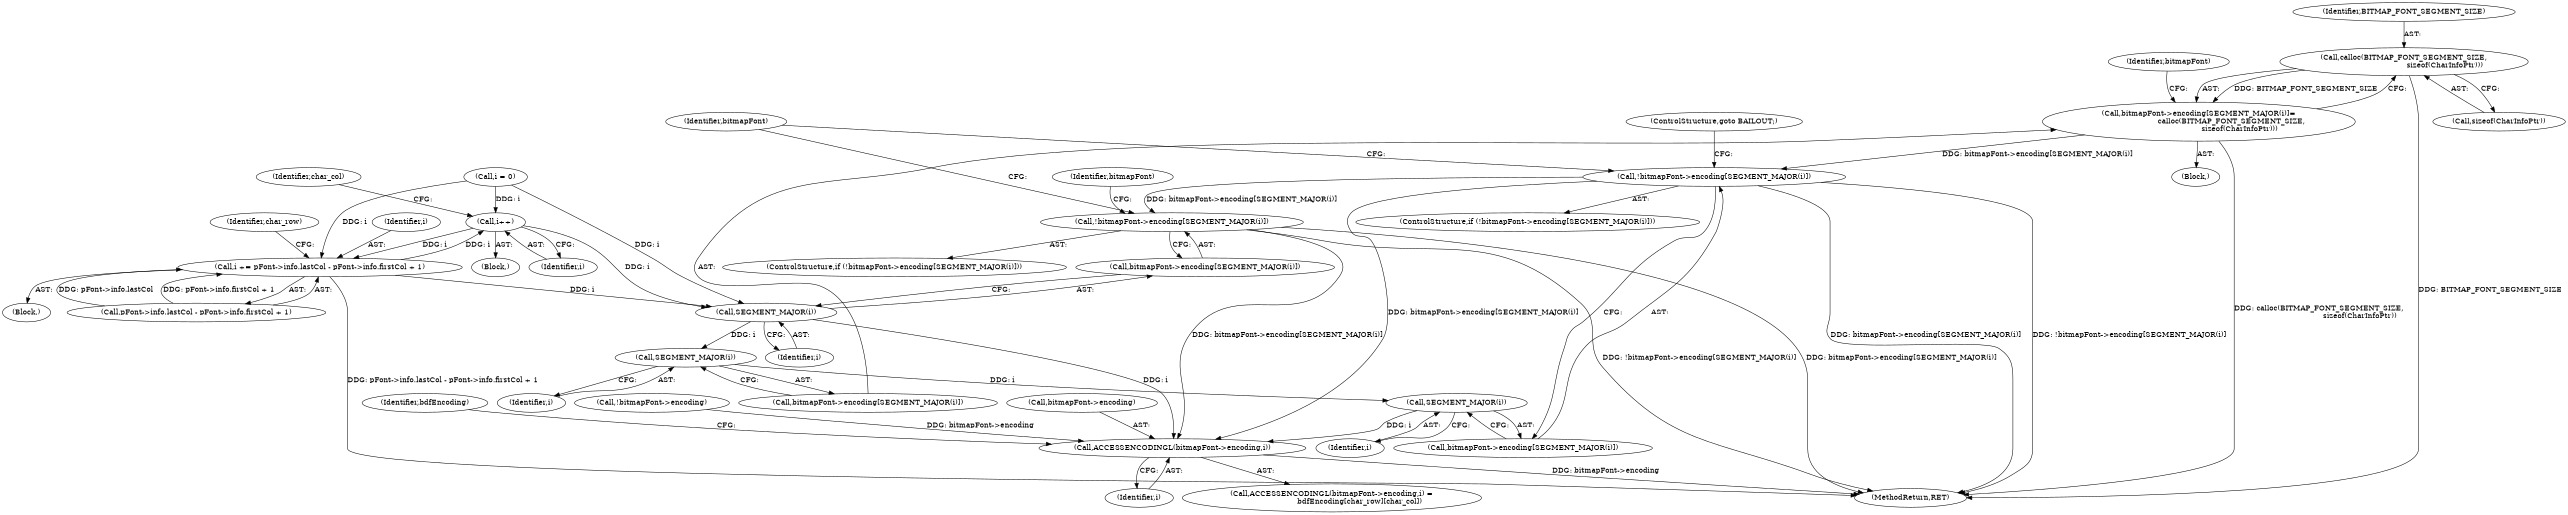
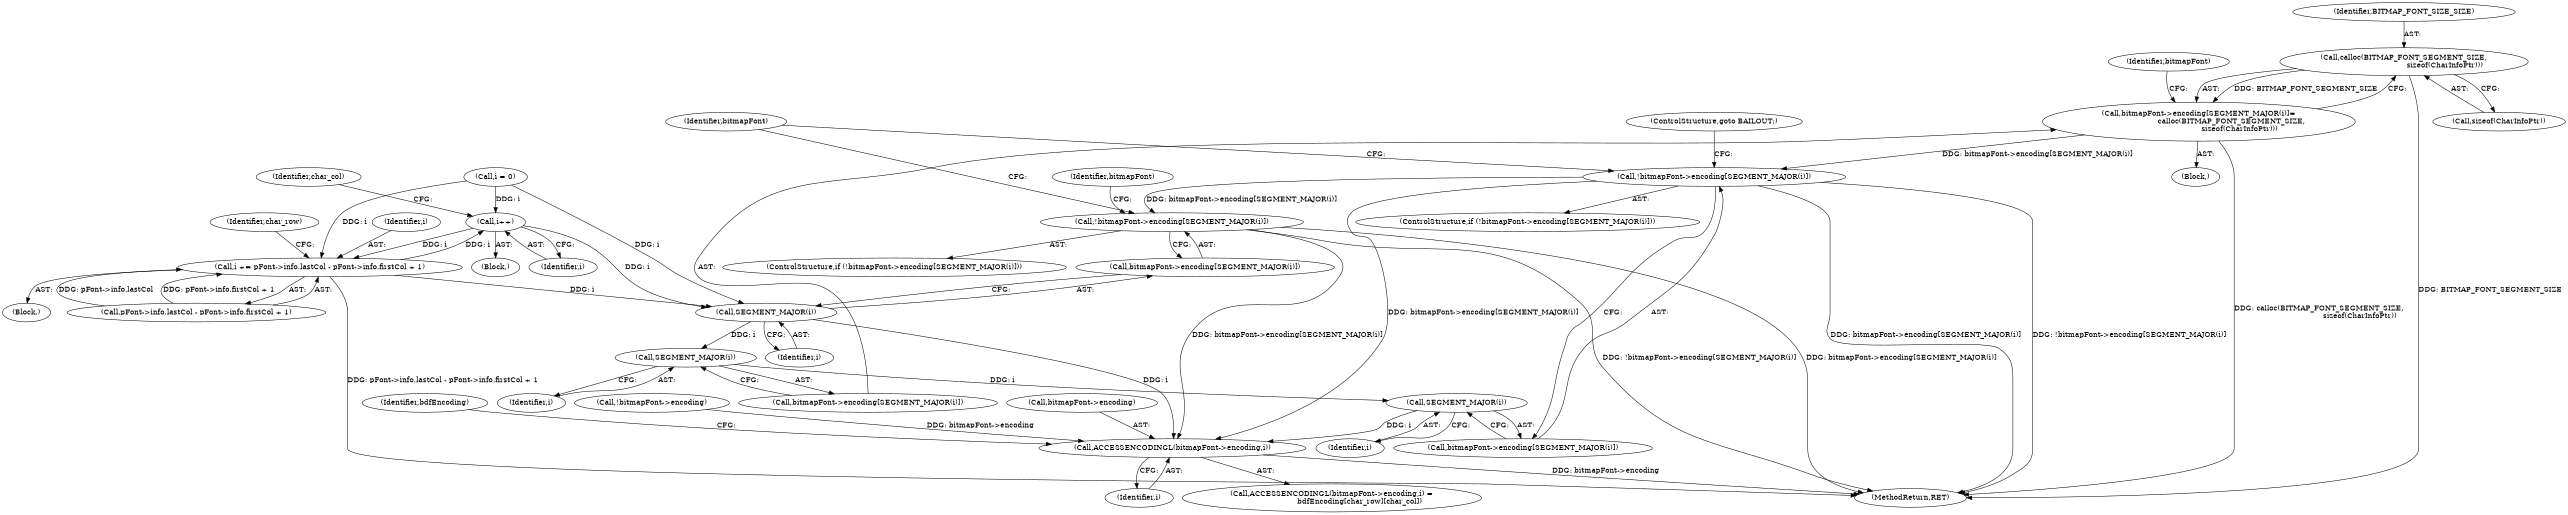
  digraph {
    n1 [label="(Call,calloc(BITMAP_FONT_SEGMENT_SIZE,\n                                   sizeof(CharInfoPtr)))"]
    n2 [label="(Call,bitmapFont->encoding[SEGMENT_MAJOR(i)]=\n                            calloc(BITMAP_FONT_SEGMENT_SIZE,\n                                   sizeof(CharInfoPtr)))"]
    n3 [label="(MethodReturn,RET)"]
    n4 [label="(Call,sizeof(CharInfoPtr))"]
    n5 [label="(Call,!bitmapFont->encoding[SEGMENT_MAJOR(i)])"]
    n6 [label="(Block,)"]
    n7 [label="(Call,!bitmapFont->encoding[SEGMENT_MAJOR(i)])"]
    n8 [label="(Call,ACCESSENCODINGL(bitmapFont->encoding,i))"]
    n9 [label="(ControlStructure,if (!bitmapFont->encoding[SEGMENT_MAJOR(i)]))"]
    n10 [label="(Call,bitmapFont->encoding[SEGMENT_MAJOR(i)])"]
    n11 [label="(Call,bitmapFont->encoding[SEGMENT_MAJOR(i)])"]
    n12 [label="(ControlStructure,if (!bitmapFont->encoding[SEGMENT_MAJOR(i)]))"]
    n13 [label="(Identifier,i)"]
    n14 [label="(Call,ACCESSENCODINGL(bitmapFont->encoding,i) =\n                        bdfEncoding[char_row][char_col])"]
    n15 [label="(Call,SEGMENT_MAJOR(i))"]
    n16 [label="(Call,SEGMENT_MAJOR(i))"]
    n17 [label="(Call,i++)"]
    n18 [label="(Call,i += pFont->info.lastCol - pFont->info.firstCol + 1)"]
    n19 [label="(Identifier,i)"]
    n20 [label="(Block,)"]
    n21 [label="(Block,)"]
    n22 [label="(Call,pFont->info.lastCol - pFont->info.firstCol + 1)"]
    n23 [label="(Call,SEGMENT_MAJOR(i))"]
    n24 [label="(Identifier,i)"]
    n25 [label="(Call,bitmapFont->encoding[SEGMENT_MAJOR(i)])"]
    n26 [label="(Identifier,i)"]
    n27 [label="(Identifier,i)"]
    n28 [label="(Identifier,bdfEncoding)"]
    n29 [label="(ControlStructure,goto BAILOUT;)"]
    n30 [label="(Identifier,char_row)"]
    n31 [label="(Identifier,bitmapFont)"]
    n32 [label="(Identifier,char_col)"]
    n33 [label="(Identifier,bitmapFont)"]
    n34 [label="(Call,!bitmapFont->encoding)"]
    n35 [label="(Call,bitmapFont->encoding)"]
    n36 [label="(Call,i = 0)"]
    n37 [label="(Identifier,bitmapFont)"]
-   n38 [label="(Identifier,BITMAP_FONT_SEGMENT_SIZE)"]
+   n38 [label="(Identifier,BITMAP_FONT_SIZE_SIZE)"]
    n39 [label="(Identifier,i)"]
    n1 -> n2 [label="AST: "]
    n1 -> n2 [label="DDG: BITMAP_FONT_SEGMENT_SIZE"]
    n1 -> n3 [label="DDG: BITMAP_FONT_SEGMENT_SIZE"]
    n1 -> n4 [label="CFG: "]
    n2 -> n1 [label="CFG: "]
    n2 -> n3 [label="DDG: calloc(BITMAP_FONT_SEGMENT_SIZE,\n                                   sizeof(CharInfoPtr))"]
    n2 -> n5 [label="DDG: bitmapFont->encoding[SEGMENT_MAJOR(i)]"]
    n2 -> n6 [label="AST: "]
    n4 -> n1 [label="AST: "]
    n5 -> n3 [label="DDG: bitmapFont->encoding[SEGMENT_MAJOR(i)]"]
    n5 -> n3 [label="DDG: !bitmapFont->encoding[SEGMENT_MAJOR(i)]"]
    n5 -> n7 [label="DDG: bitmapFont->encoding[SEGMENT_MAJOR(i)]"]
    n5 -> n8 [label="DDG: bitmapFont->encoding[SEGMENT_MAJOR(i)]"]
    n5 -> n9 [label="AST: "]
    n5 -> n10 [label="CFG: "]
    n7 -> n3 [label="DDG: bitmapFont->encoding[SEGMENT_MAJOR(i)]"]
    n7 -> n3 [label="DDG: !bitmapFont->encoding[SEGMENT_MAJOR(i)]"]
    n7 -> n8 [label="DDG: bitmapFont->encoding[SEGMENT_MAJOR(i)]"]
    n7 -> n11 [label="CFG: "]
    n7 -> n12 [label="AST: "]
    n8 -> n3 [label="DDG: bitmapFont->encoding"]
    n8 -> n13 [label="CFG: "]
    n8 -> n14 [label="AST: "]
    n10 -> n5 [label="AST: "]
    n10 -> n15 [label="CFG: "]
    n11 -> n7 [label="AST: "]
    n11 -> n16 [label="CFG: "]
    n13 -> n8 [label="AST: "]
    n15 -> n8 [label="DDG: i"]
    n15 -> n10 [label="AST: "]
    n15 -> n27 [label="CFG: "]
    n16 -> n8 [label="DDG: i"]
    n16 -> n11 [label="AST: "]
    n16 -> n23 [label="DDG: i"]
    n16 -> n24 [label="CFG: "]
    n17 -> n16 [label="DDG: i"]
    n17 -> n18 [label="DDG: i"]
    n17 -> n19 [label="CFG: "]
    n17 -> n20 [label="AST: "]
    n18 -> n3 [label="DDG: pFont->info.lastCol - pFont->info.firstCol + 1"]
    n18 -> n16 [label="DDG: i"]
    n18 -> n17 [label="DDG: i"]
    n18 -> n21 [label="AST: "]
    n18 -> n22 [label="AST: "]
    n19 -> n17 [label="AST: "]
    n22 -> n18 [label="AST: "]
    n22 -> n18 [label="DDG: pFont->info.lastCol"]
    n22 -> n18 [label="DDG: pFont->info.firstCol + 1"]
    n23 -> n15 [label="DDG: i"]
    n23 -> n25 [label="AST: "]
    n23 -> n26 [label="CFG: "]
    n24 -> n16 [label="AST: "]
    n25 -> n2 [label="AST: "]
    n25 -> n23 [label="CFG: "]
    n26 -> n23 [label="AST: "]
    n27 -> n15 [label="AST: "]
    n28 -> n8 [label="CFG: "]
    n29 -> n5 [label="CFG: "]
    n30 -> n18 [label="CFG: "]
    n31 -> n5 [label="CFG: "]
    n31 -> n7 [label="CFG: "]
    n32 -> n17 [label="CFG: "]
    n33 -> n2 [label="CFG: "]
    n34 -> n8 [label="DDG: bitmapFont->encoding"]
    n35 -> n8 [label="AST: "]
    n36 -> n16 [label="DDG: i"]
    n36 -> n17 [label="DDG: i"]
    n36 -> n18 [label="DDG: i"]
    n37 -> n7 [label="CFG: "]
    n38 -> n1 [label="AST: "]
    n39 -> n18 [label="AST: "]
  }
